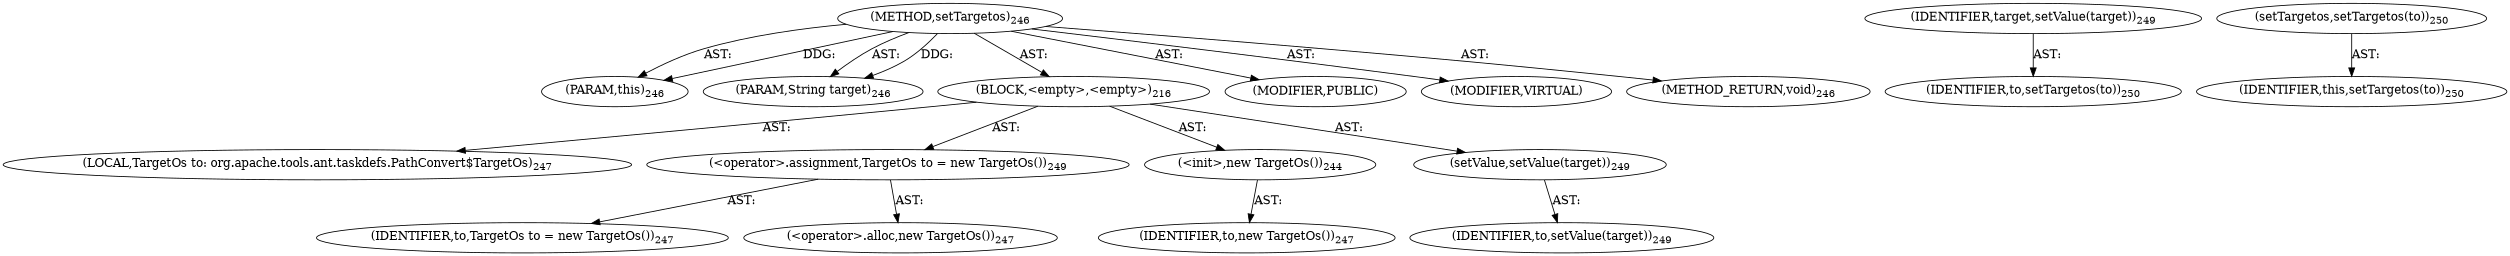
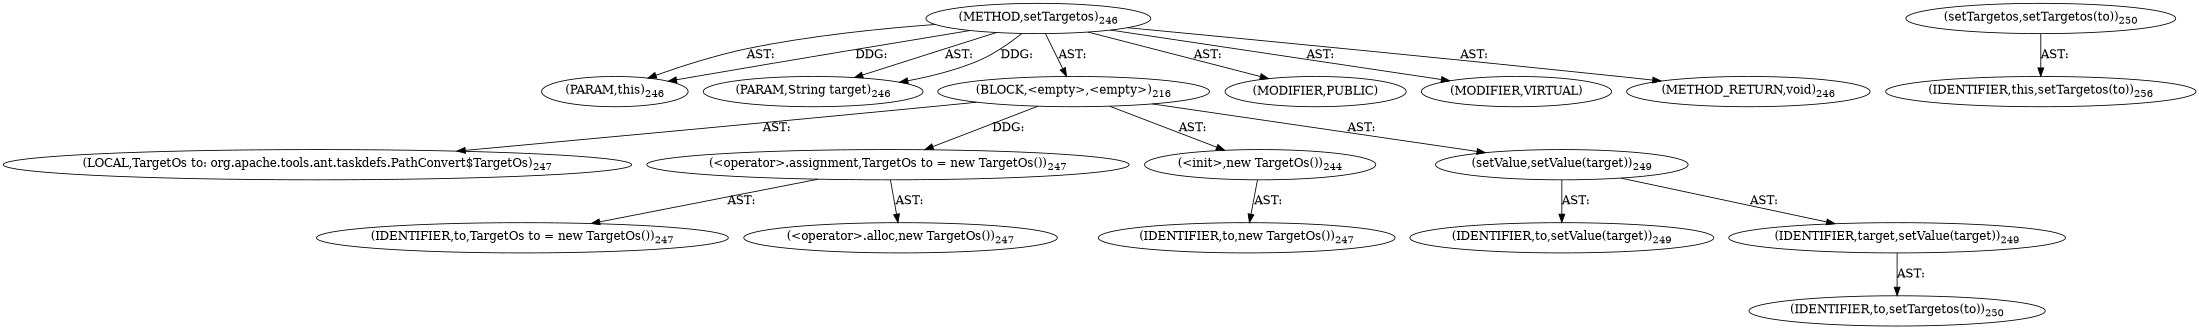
  digraph {
    n1 [label=<(METHOD,setTargetos)<SUB>246</SUB>>]
    n2 [label=<(PARAM,this)<SUB>246</SUB>>]
    n3 [label=<(PARAM,String target)<SUB>246</SUB>>]
    n4 [label=<(BLOCK,&lt;empty&gt;,&lt;empty&gt;)<SUB>216</SUB>>]
    n5 [label=<(MODIFIER,PUBLIC)>]
    n6 [label=<(MODIFIER,VIRTUAL)>]
    n7 [label=<(METHOD_RETURN,void)<SUB>246</SUB>>]
    n8 [label=<(LOCAL,TargetOs to: org.apache.tools.ant.taskdefs.PathConvert$TargetOs)<SUB>247</SUB>>]
-   n9 [label=<(&lt;operator&gt;.assignment,TargetOs to = new TargetOs())<SUB>249</SUB>>]
+   n9 [label=<(&lt;operator&gt;.assignment,TargetOs to = new TargetOs())<SUB>247</SUB>>]
    n10 [label=<(&lt;init&gt;,new TargetOs())<SUB>244</SUB>>]
    n11 [label=<(setValue,setValue(target))<SUB>249</SUB>>]
    n12 [label=<(IDENTIFIER,to,TargetOs to = new TargetOs())<SUB>247</SUB>>]
    n13 [label=<(&lt;operator&gt;.alloc,new TargetOs())<SUB>247</SUB>>]
    n14 [label=<(IDENTIFIER,to,new TargetOs())<SUB>247</SUB>>]
    n15 [label=<(IDENTIFIER,to,setValue(target))<SUB>249</SUB>>]
    n16 [label=<(IDENTIFIER,target,setValue(target))<SUB>249</SUB>>]
    n17 [label=<(setTargetos,setTargetos(to))<SUB>250</SUB>>]
-   n18 [label=<(IDENTIFIER,this,setTargetos(to))<SUB>250</SUB>>]
+   n18 [label=<(IDENTIFIER,this,setTargetos(to))<SUB>256</SUB>>]
    n19 [label=<(IDENTIFIER,to,setTargetos(to))<SUB>250</SUB>>]
    n1 -> n2 [label="AST: "]
    n1 -> n2 [label="DDG: "]
    n1 -> n3 [label="AST: "]
    n1 -> n3 [label="DDG: "]
    n1 -> n4 [label="AST: "]
    n1 -> n5 [label="AST: "]
    n1 -> n6 [label="AST: "]
    n1 -> n7 [label="AST: "]
    n4 -> n8 [label="AST: "]
-   n4 -> n9 [label="AST: "]
+   n4 -> n9 [label="DDG: "]
    n4 -> n10 [label="AST: "]
    n4 -> n11 [label="AST: "]
    n9 -> n12 [label="AST: "]
    n9 -> n13 [label="AST: "]
    n10 -> n14 [label="AST: "]
    n11 -> n15 [label="AST: "]
+   n11 -> n16 [label="AST: "]
    n16 -> n19 [label="AST: "]
    n17 -> n18 [label="AST: "]
  }
